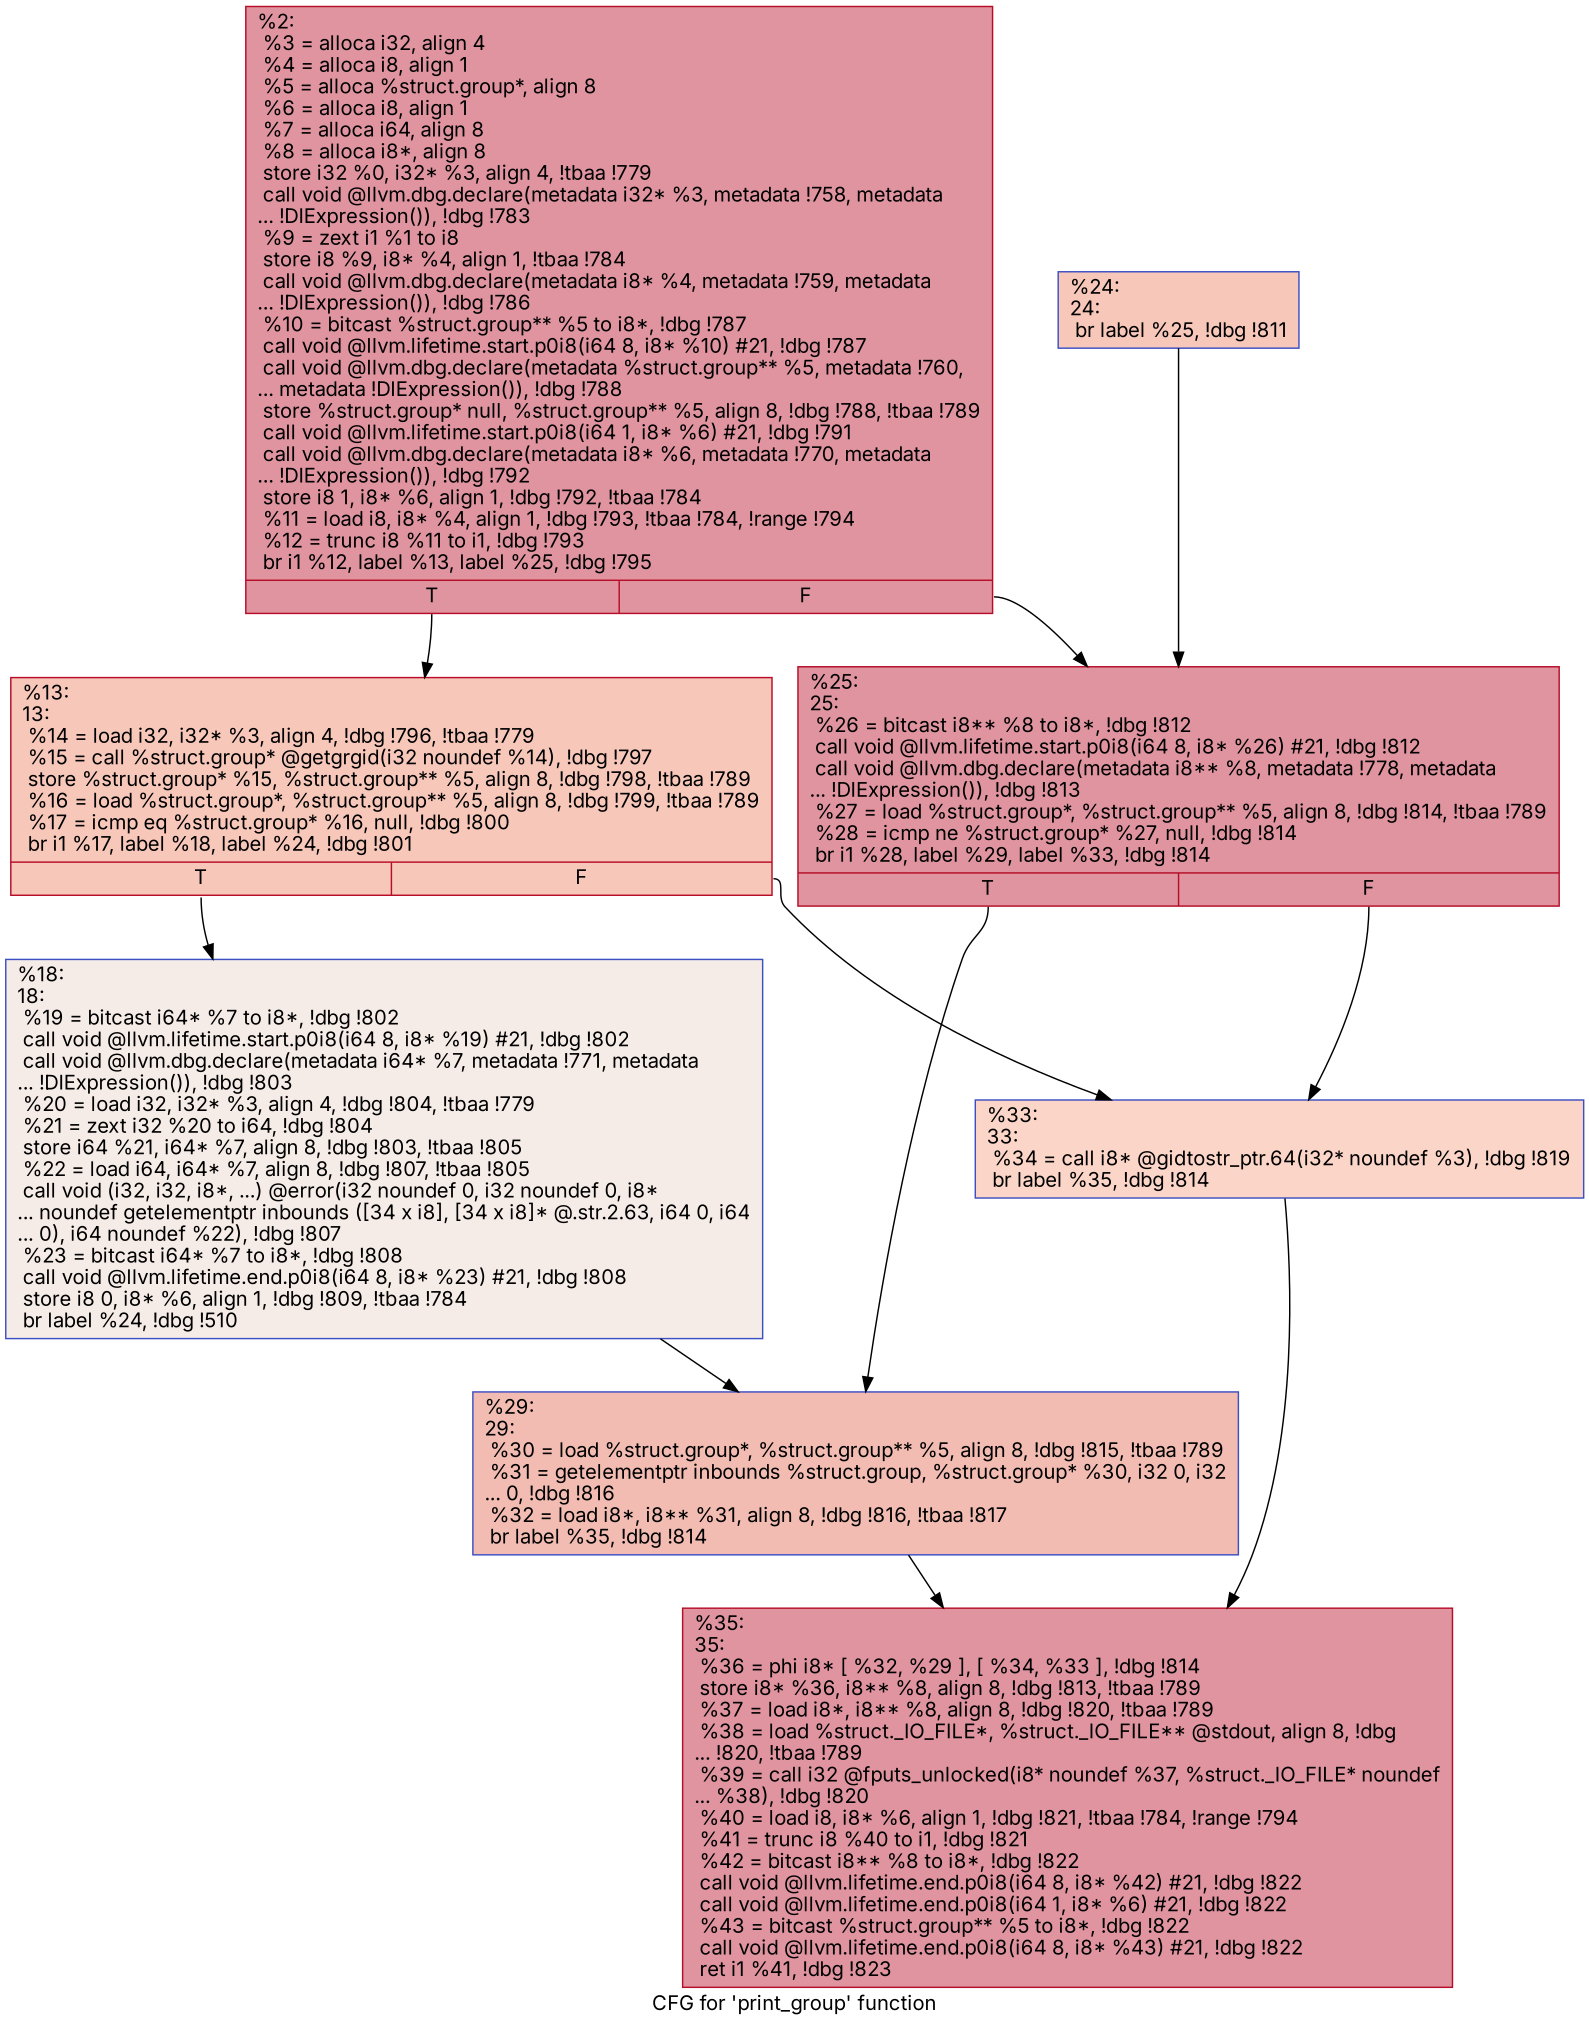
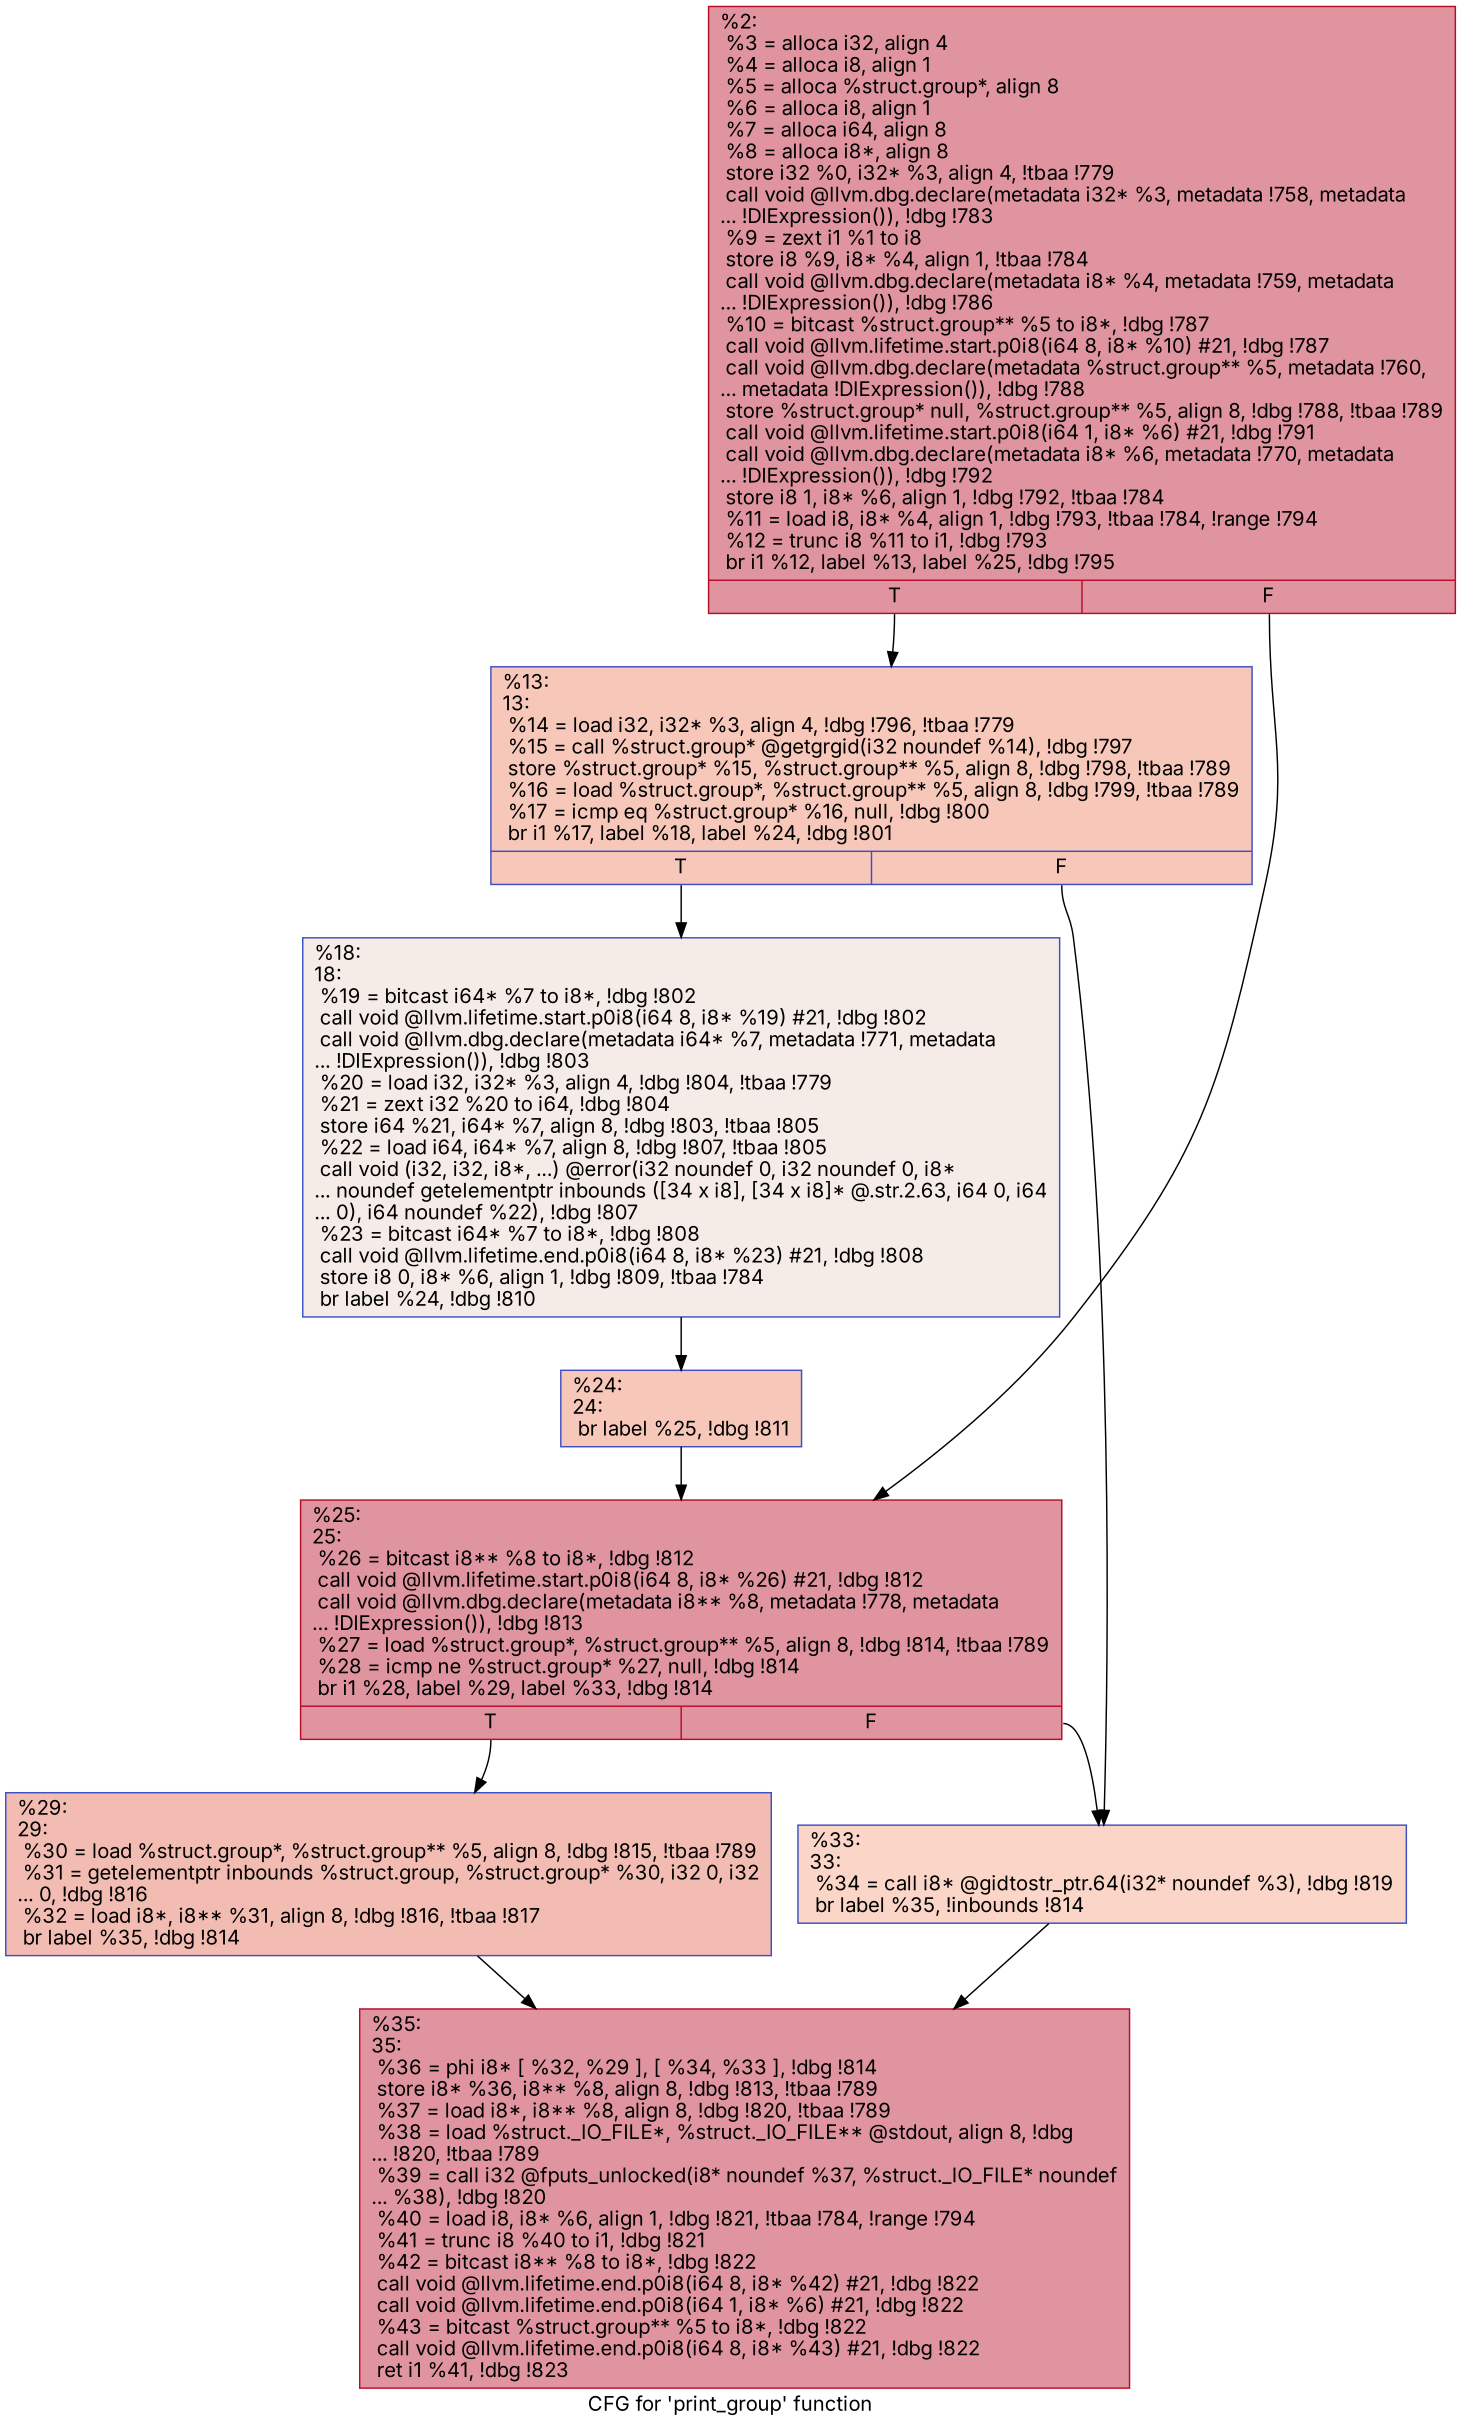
  digraph {
    fontname=Inter
    label="CFG for 'print_group' function"
    node [color="#3d50c3ff" fillcolor="#b70d2870" fontname=Inter shape=record style=filled]
    edge [fontname=Inter]
    n1 [color="#b70d28ff" label="{%2:\l  %3 = alloca i32, align 4\l  %4 = alloca i8, align 1\l  %5 = alloca %struct.group*, align 8\l  %6 = alloca i8, align 1\l  %7 = alloca i64, align 8\l  %8 = alloca i8*, align 8\l  store i32 %0, i32* %3, align 4, !tbaa !779\l  call void @llvm.dbg.declare(metadata i32* %3, metadata !758, metadata\l... !DIExpression()), !dbg !783\l  %9 = zext i1 %1 to i8\l  store i8 %9, i8* %4, align 1, !tbaa !784\l  call void @llvm.dbg.declare(metadata i8* %4, metadata !759, metadata\l... !DIExpression()), !dbg !786\l  %10 = bitcast %struct.group** %5 to i8*, !dbg !787\l  call void @llvm.lifetime.start.p0i8(i64 8, i8* %10) #21, !dbg !787\l  call void @llvm.dbg.declare(metadata %struct.group** %5, metadata !760,\l... metadata !DIExpression()), !dbg !788\l  store %struct.group* null, %struct.group** %5, align 8, !dbg !788, !tbaa !789\l  call void @llvm.lifetime.start.p0i8(i64 1, i8* %6) #21, !dbg !791\l  call void @llvm.dbg.declare(metadata i8* %6, metadata !770, metadata\l... !DIExpression()), !dbg !792\l  store i8 1, i8* %6, align 1, !dbg !792, !tbaa !784\l  %11 = load i8, i8* %4, align 1, !dbg !793, !tbaa !784, !range !794\l  %12 = trunc i8 %11 to i1, !dbg !793\l  br i1 %12, label %13, label %25, !dbg !795\l|{<s0>T|<s1>F}}"]
-   n2 [color="#b70d28ff" fillcolor="#ec7f6370" label="{%13:\l13:                                               \l  %14 = load i32, i32* %3, align 4, !dbg !796, !tbaa !779\l  %15 = call %struct.group* @getgrgid(i32 noundef %14), !dbg !797\l  store %struct.group* %15, %struct.group** %5, align 8, !dbg !798, !tbaa !789\l  %16 = load %struct.group*, %struct.group** %5, align 8, !dbg !799, !tbaa !789\l  %17 = icmp eq %struct.group* %16, null, !dbg !800\l  br i1 %17, label %18, label %24, !dbg !801\l|{<s0>T|<s1>F}}"]
+   n2 [fillcolor="#ec7f6370" label="{%13:\l13:                                               \l  %14 = load i32, i32* %3, align 4, !dbg !796, !tbaa !779\l  %15 = call %struct.group* @getgrgid(i32 noundef %14), !dbg !797\l  store %struct.group* %15, %struct.group** %5, align 8, !dbg !798, !tbaa !789\l  %16 = load %struct.group*, %struct.group** %5, align 8, !dbg !799, !tbaa !789\l  %17 = icmp eq %struct.group* %16, null, !dbg !800\l  br i1 %17, label %18, label %24, !dbg !801\l|{<s0>T|<s1>F}}"]
    n3 [color="#b70d28ff" label="{%25:\l25:                                               \l  %26 = bitcast i8** %8 to i8*, !dbg !812\l  call void @llvm.lifetime.start.p0i8(i64 8, i8* %26) #21, !dbg !812\l  call void @llvm.dbg.declare(metadata i8** %8, metadata !778, metadata\l... !DIExpression()), !dbg !813\l  %27 = load %struct.group*, %struct.group** %5, align 8, !dbg !814, !tbaa !789\l  %28 = icmp ne %struct.group* %27, null, !dbg !814\l  br i1 %28, label %29, label %33, !dbg !814\l|{<s0>T|<s1>F}}"]
-   n4 [fillcolor="#ead5c970" label="{%18:\l18:                                               \l  %19 = bitcast i64* %7 to i8*, !dbg !802\l  call void @llvm.lifetime.start.p0i8(i64 8, i8* %19) #21, !dbg !802\l  call void @llvm.dbg.declare(metadata i64* %7, metadata !771, metadata\l... !DIExpression()), !dbg !803\l  %20 = load i32, i32* %3, align 4, !dbg !804, !tbaa !779\l  %21 = zext i32 %20 to i64, !dbg !804\l  store i64 %21, i64* %7, align 8, !dbg !803, !tbaa !805\l  %22 = load i64, i64* %7, align 8, !dbg !807, !tbaa !805\l  call void (i32, i32, i8*, ...) @error(i32 noundef 0, i32 noundef 0, i8*\l... noundef getelementptr inbounds ([34 x i8], [34 x i8]* @.str.2.63, i64 0, i64\l... 0), i64 noundef %22), !dbg !807\l  %23 = bitcast i64* %7 to i8*, !dbg !808\l  call void @llvm.lifetime.end.p0i8(i64 8, i8* %23) #21, !dbg !808\l  store i8 0, i8* %6, align 1, !dbg !809, !tbaa !784\l  br label %24, !dbg !510\l}"]
-   n5 [fillcolor="#f5a08170" label="{%33:\l33:                                               \l  %34 = call i8* @gidtostr_ptr.64(i32* noundef %3), !dbg !819\l  br label %35, !dbg !814\l}"]
+   n4 [fillcolor="#ead5c970" label="{%18:\l18:                                               \l  %19 = bitcast i64* %7 to i8*, !dbg !802\l  call void @llvm.lifetime.start.p0i8(i64 8, i8* %19) #21, !dbg !802\l  call void @llvm.dbg.declare(metadata i64* %7, metadata !771, metadata\l... !DIExpression()), !dbg !803\l  %20 = load i32, i32* %3, align 4, !dbg !804, !tbaa !779\l  %21 = zext i32 %20 to i64, !dbg !804\l  store i64 %21, i64* %7, align 8, !dbg !803, !tbaa !805\l  %22 = load i64, i64* %7, align 8, !dbg !807, !tbaa !805\l  call void (i32, i32, i8*, ...) @error(i32 noundef 0, i32 noundef 0, i8*\l... noundef getelementptr inbounds ([34 x i8], [34 x i8]* @.str.2.63, i64 0, i64\l... 0), i64 noundef %22), !dbg !807\l  %23 = bitcast i64* %7 to i8*, !dbg !808\l  call void @llvm.lifetime.end.p0i8(i64 8, i8* %23) #21, !dbg !808\l  store i8 0, i8* %6, align 1, !dbg !809, !tbaa !784\l  br label %24, !dbg !810\l}"]
+   n5 [fillcolor="#f5a08170" label="{%33:\l33:                                               \l  %34 = call i8* @gidtostr_ptr.64(i32* noundef %3), !dbg !819\l  br label %35, !inbounds !814\l}"]
    n6 [fillcolor="#e1675170" label="{%29:\l29:                                               \l  %30 = load %struct.group*, %struct.group** %5, align 8, !dbg !815, !tbaa !789\l  %31 = getelementptr inbounds %struct.group, %struct.group* %30, i32 0, i32\l... 0, !dbg !816\l  %32 = load i8*, i8** %31, align 8, !dbg !816, !tbaa !817\l  br label %35, !dbg !814\l}"]
    n7 [fillcolor="#ec7f6370" label="{%24:\l24:                                               \l  br label %25, !dbg !811\l}"]
    n8 [color="#b70d28ff" label="{%35:\l35:                                               \l  %36 = phi i8* [ %32, %29 ], [ %34, %33 ], !dbg !814\l  store i8* %36, i8** %8, align 8, !dbg !813, !tbaa !789\l  %37 = load i8*, i8** %8, align 8, !dbg !820, !tbaa !789\l  %38 = load %struct._IO_FILE*, %struct._IO_FILE** @stdout, align 8, !dbg\l... !820, !tbaa !789\l  %39 = call i32 @fputs_unlocked(i8* noundef %37, %struct._IO_FILE* noundef\l... %38), !dbg !820\l  %40 = load i8, i8* %6, align 1, !dbg !821, !tbaa !784, !range !794\l  %41 = trunc i8 %40 to i1, !dbg !821\l  %42 = bitcast i8** %8 to i8*, !dbg !822\l  call void @llvm.lifetime.end.p0i8(i64 8, i8* %42) #21, !dbg !822\l  call void @llvm.lifetime.end.p0i8(i64 1, i8* %6) #21, !dbg !822\l  %43 = bitcast %struct.group** %5 to i8*, !dbg !822\l  call void @llvm.lifetime.end.p0i8(i64 8, i8* %43) #21, !dbg !822\l  ret i1 %41, !dbg !823\l}"]
    n1 -> n2 [tailport=s0]
    n1 -> n3 [tailport=s1]
    n2 -> n4 [tailport=s0]
    n2 -> n5 [tailport=s1]
    n3 -> n5 [tailport=s1]
    n3 -> n6 [tailport=s0]
-   n4 -> n6
+   n4 -> n7
    n5 -> n8
    n6 -> n8
    n7 -> n3
  }
